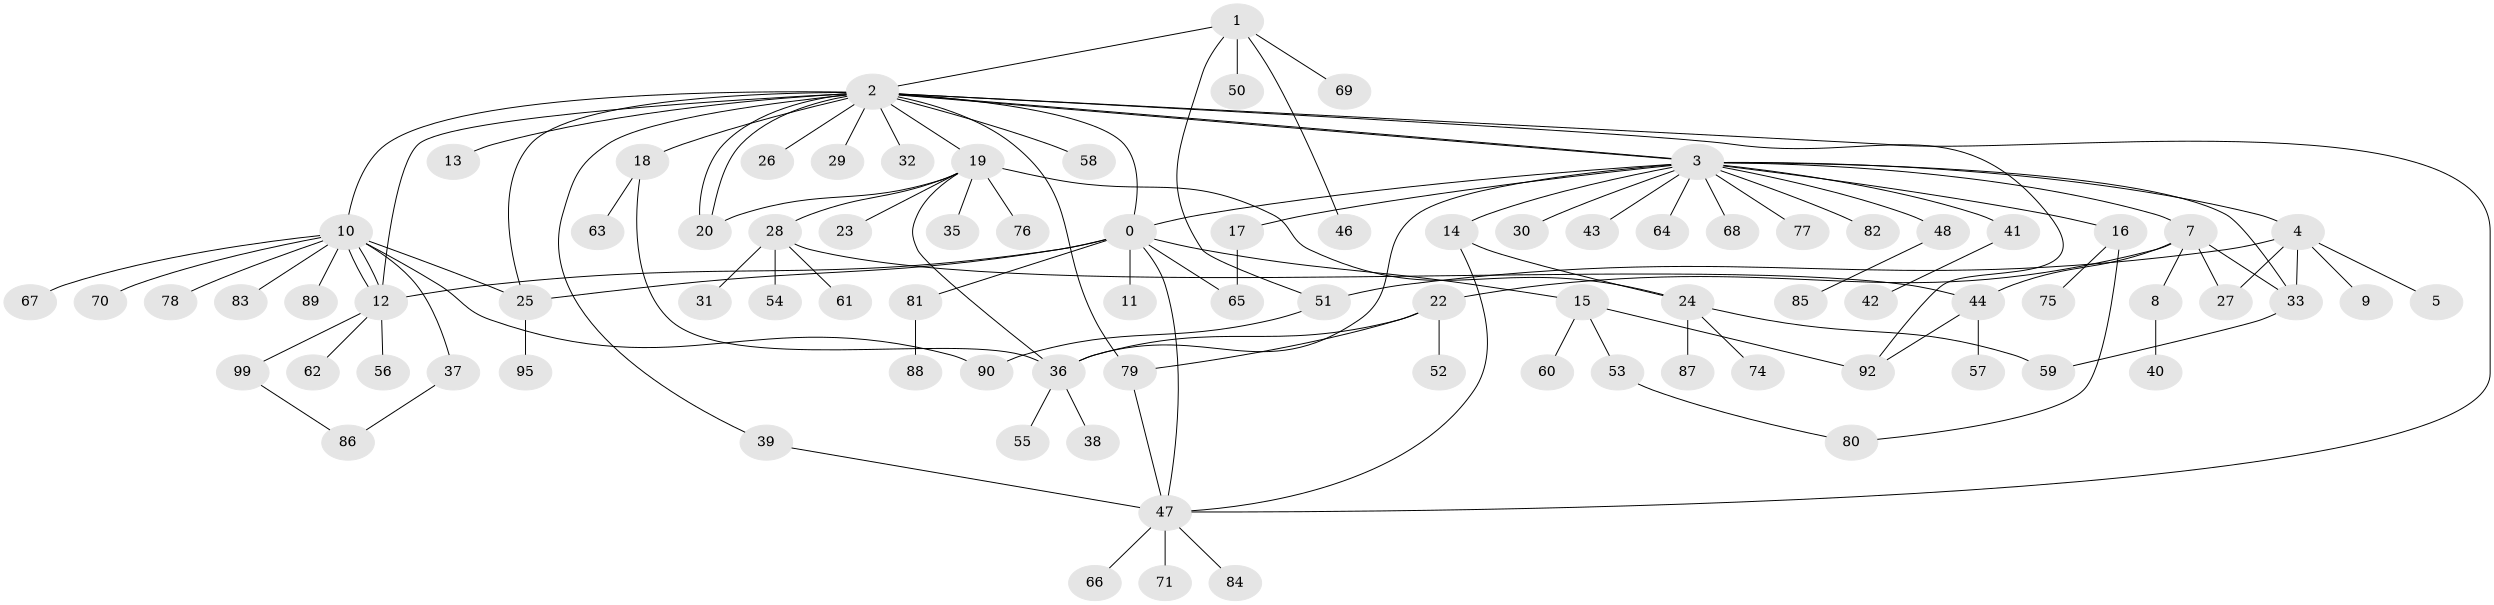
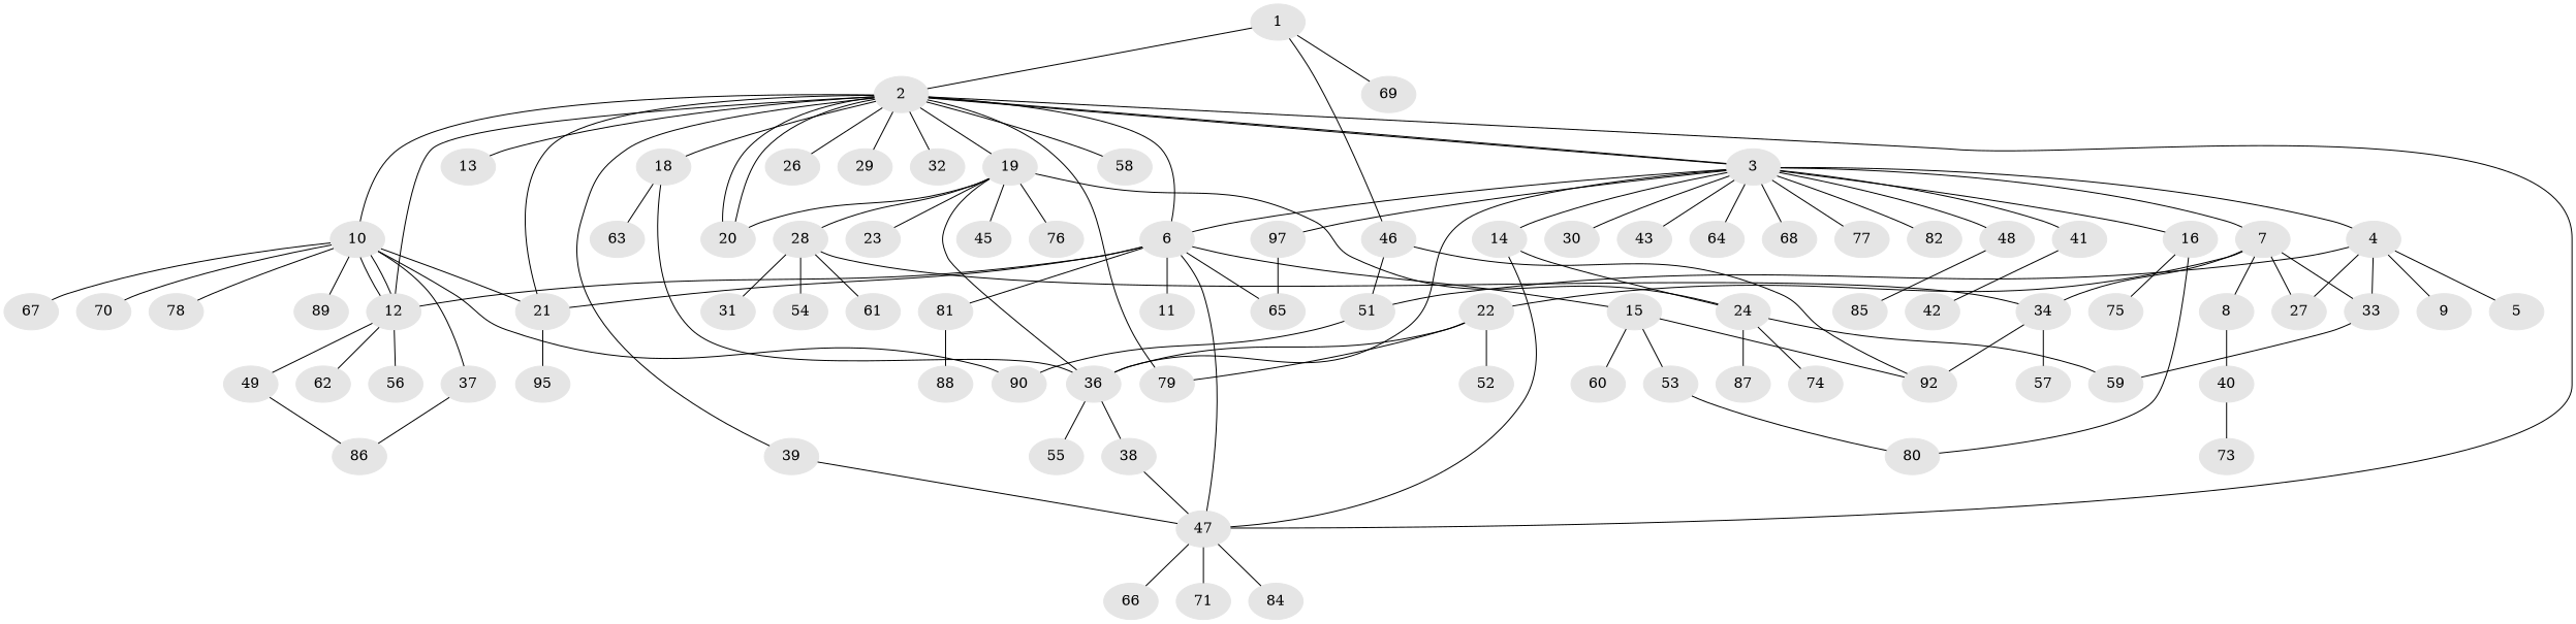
  graph {
    node [color=gray90 style=filled]
    1
    2
    46
-   50
    51
    69
    3
-   6 [label=0]
+   6
    10
    12
    13
    18
    19
    20
-   21 [label=25]
+   21
    26
    29
    32
    39
    47
    58
    n22 [label=92]
    79
    90
    4
    7
    14
    16
-   17
+   17 [label=97]
    30
    33
    36
    43
    48
    64
    68
    77
    82
    41
    11
    15
    65
    81
    37
    67
    70
    78
-   83
    89
-   49 [label=99]
+   49
    56
    62
    63
    24
    23
    28
-   45 [label=35]
+   45
    76
    n59 [label=95]
    66
    71
    84
    5
    9
    27
    8
    22
-   34 [label=44]
+   34
    75
    80
    59
    38
    55
    85
    42
    53
    60
    88
    40
    52
    57
+   73
    86
    74
    87
    31
    54
    61
    1 -- 2
    1 -- 46
-   1 -- 50
-   1 -- 51
+   46 -- 51
    1 -- 69
    2 -- 3
    2 -- 3
    2 -- 6
    2 -- 10
    2 -- 12
    2 -- 13
    2 -- 18
    2 -- 19
    2 -- 20
    2 -- 20
    2 -- 21
    2 -- 26
    2 -- 29
    2 -- 32
    2 -- 39
    2 -- 47
    2 -- 58
-   2 -- n22
+   46 -- n22
    2 -- 79
    51 -- 90
    3 -- 6
    3 -- 4
    3 -- 7
    3 -- 14
    3 -- 16
    3 -- 17
    3 -- 30
-   3 -- 33
    3 -- 36
    3 -- 43
    3 -- 48
    3 -- 64
    3 -- 68
    3 -- 77
    3 -- 82
    3 -- 41
    6 -- 12
    6 -- 21
    6 -- 47
    6 -- 11
    6 -- 15
    6 -- 65
    6 -- 81
    10 -- 12
    10 -- 12
    10 -- 21
    10 -- 90
    10 -- 37
    10 -- 67
    10 -- 70
    10 -- 78
-   10 -- 83
    10 -- 89
    12 -- 49
    12 -- 56
    12 -- 62
    18 -- 36
    18 -- 63
    19 -- 20
    19 -- 36
    19 -- 24
    19 -- 23
    19 -- 28
    19 -- 45
    19 -- 76
    21 -- n59
    39 -- 47
    47 -- 66
    47 -- 71
    47 -- 84
    4 -- 51
    4 -- 33
    4 -- 5
    4 -- 9
    4 -- 27
    7 -- 33
    7 -- 27
    7 -- 8
    7 -- 22
    7 -- 34
    14 -- 47
    14 -- 24
    16 -- 75
    16 -- 80
    17 -- 65
    33 -- 59
    36 -- 38
    36 -- 55
    48 -- 85
    41 -- 42
    15 -- n22
    15 -- 53
    15 -- 60
    81 -- 88
    37 -- 86
    49 -- 86
    24 -- 59
    24 -- 74
    24 -- 87
    28 -- 34
    28 -- 31
    28 -- 54
    28 -- 61
    8 -- 40
    22 -- 79
    22 -- 36
    22 -- 52
    34 -- n22
    34 -- 57
-   79 -- 47
+   38 -- 47
    53 -- 80
+   40 -- 73
  }
